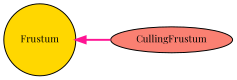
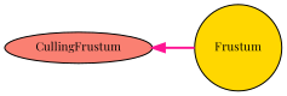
  digraph {
    rankdir=LR
    fontname="Playfair Display"
    node [color=black fontname="Playfair Display" fontsize=10 style=filled]
    n1 [fillcolor=gold height=0.2 label=Frustum shape=circle width=0.4]
    n2 [fillcolor=salmon height=0.2 label=CullingFrustum shape=ellipse width=0.4]
-   n1 -> n2 [color=deeppink dir=back fontname="Playfair Display" fontsize=10 labelfontname=Helvetica labelfontsize=10 style=bold]
+   n2 -> n1 [color=deeppink dir=back fontname="Playfair Display" fontsize=10 labelfontname=Helvetica labelfontsize=10 style=bold]
  }
